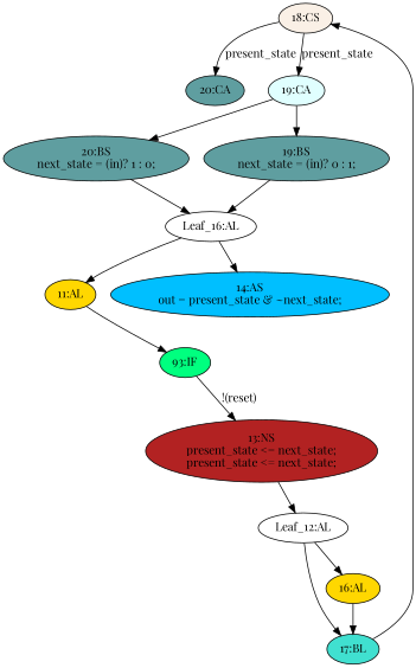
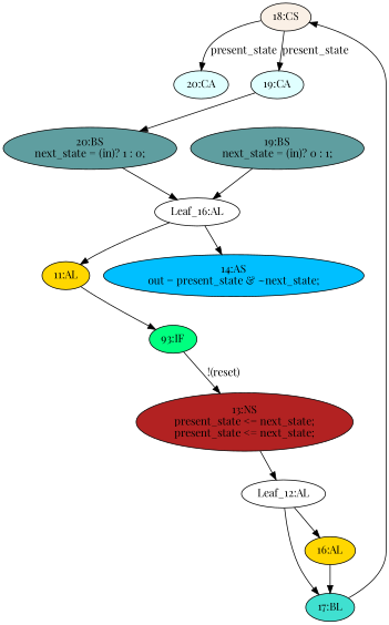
  strict digraph {
    fontname="Playfair Display"
    node [fontname="Playfair Display" statements="[]" style=filled]
    edge [cond="[]" fontname="Playfair Display" lineno=None]
    n1 [ast="<pyverilog.vparser.ast.CaseStatement object at 0x7f2e1b466550>" fillcolor=linen label="18:CS" typ=CaseStatement]
-   n2 [ast="<pyverilog.vparser.ast.Case object at 0x7f2e1ccff450>" fillcolor=cadetblue label="20:CA" typ=Case]
+   n2 [ast="<pyverilog.vparser.ast.Case object at 0x7f2e1ccff450>" fillcolor=lightcyan label="20:CA" typ=Case]
    n3 [ast="<pyverilog.vparser.ast.Case object at 0x7f2e1b466ad0>" fillcolor=lightcyan label="19:CA" typ=Case]
    n4 [ast="<pyverilog.vparser.ast.BlockingSubstitution object at 0x7f2e1b4ea150>" fillcolor=cadetblue label="20:BS\nnext_state = (in)? 1 : 0;" statements="[<pyverilog.vparser.ast.BlockingSubstitution object at 0x7f2e1b4ea150>]" typ=BlockingSubstitution]
    n5 [ast="<pyverilog.vparser.ast.BlockingSubstitution object at 0x7f2e1b466090>" fillcolor=cadetblue label="19:BS\nnext_state = (in)? 0 : 1;" statements="[<pyverilog.vparser.ast.BlockingSubstitution object at 0x7f2e1b466090>]" typ=BlockingSubstitution]
    n6 [def_var="['next_state']" label="Leaf_16:AL" statements="" style=""]
    n7 [ast="<pyverilog.vparser.ast.IfStatement object at 0x7f2e1b463210>" fillcolor=springgreen label="93:IF" typ=IfStatement]
    n8 [ast="<pyverilog.vparser.ast.NonblockingSubstitution object at 0x7f2e1b1ce290>" fillcolor=firebrick label="13:NS\npresent_state <= next_state;\npresent_state <= next_state;" statements="[<pyverilog.vparser.ast.NonblockingSubstitution object at 0x7f2e1b1ce290>, <pyverilog.vparser.ast.NonblockingSubstitution object at 0x7f2e1b1ce290>]" typ=NonblockingSubstitution]
    n9 [def_var="['present_state']" label="Leaf_12:AL" statements="" style=""]
    n10 [ast="<pyverilog.vparser.ast.Block object at 0x7f2e1b47dd10>" fillcolor=turquoise label="17:BL" typ=Block]
    n11 [ast="<pyverilog.vparser.ast.Always object at 0x7f2e1b466650>" clk_sens=False fillcolor=gold label="16:AL" sens="['present_state', 'in']" typ=Always use_var="['present_state', 'in']"]
    n12 [ast="<pyverilog.vparser.ast.Always object at 0x7f2e1b1d6810>" clk_sens=True fillcolor=gold label="11:AL" sens="['clk']" typ=Always use_var="['reset', 'next_state']"]
    n13 [ast="<pyverilog.vparser.ast.Assign object at 0x7f2e1b471450>" def_var="['out']" fillcolor=deepskyblue label="14:AS\nout = present_state & ~next_state;" typ=Assign use_var="['present_state', 'next_state']"]
    n1 -> n2 [cond="['present_state']" label=present_state lineno=18]
    n1 -> n3 [cond="['present_state']" label=present_state lineno=18]
    n3 -> n4
-   n3 -> n5
    n4 -> n6
    n5 -> n6
    n6 -> n12 [cond="" lineno=""]
    n6 -> n13 [cond="" lineno=""]
    n7 -> n8 [cond="['reset']" label="!(reset)" lineno=13]
    n8 -> n9
    n9 -> n10 [cond="" lineno=""]
    n9 -> n11 [cond="" lineno=""]
    n10 -> n1
    n11 -> n10
    n12 -> n7
  }
